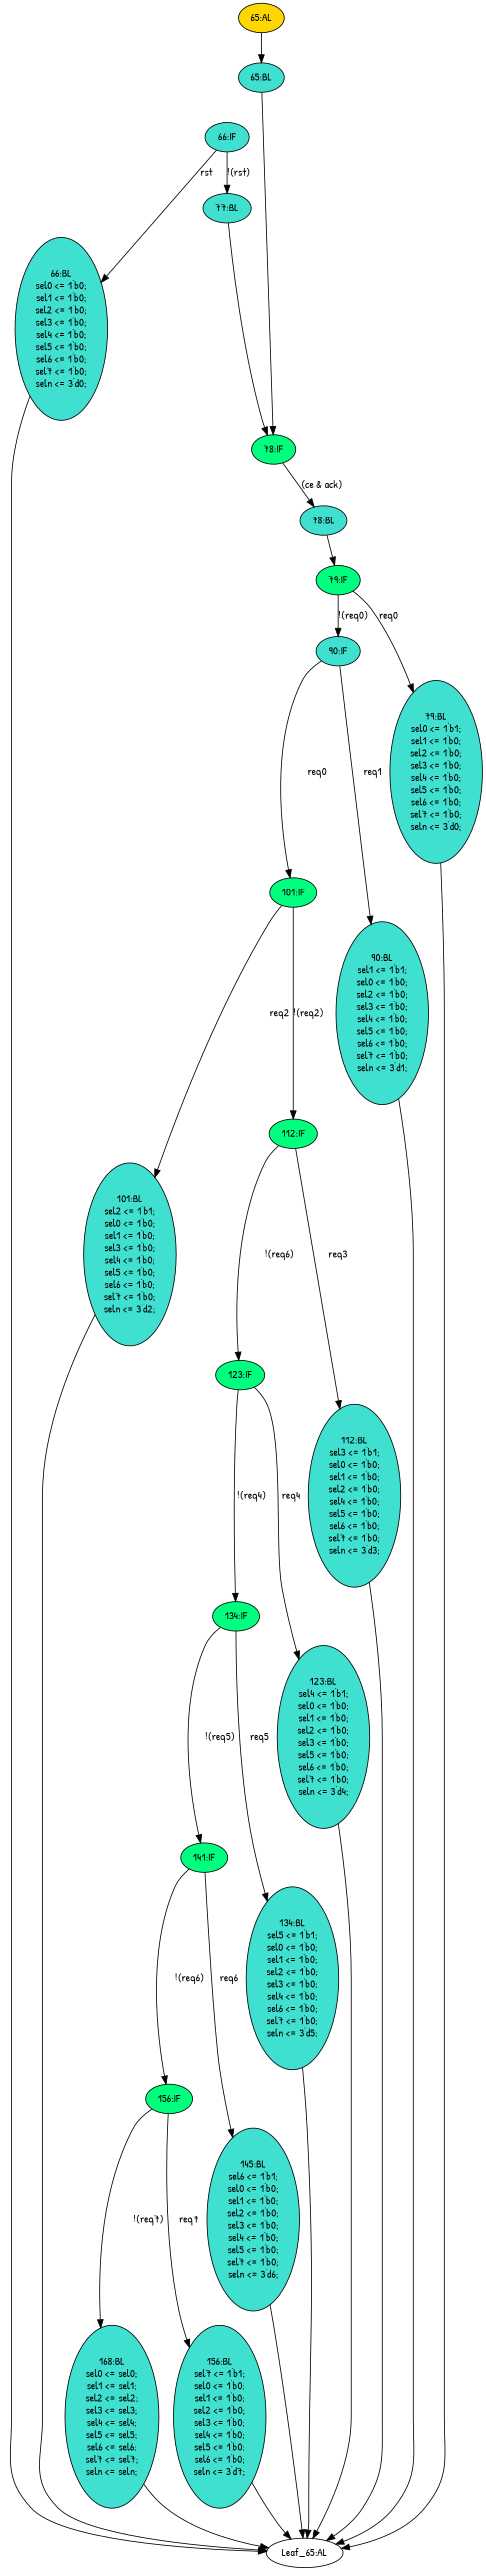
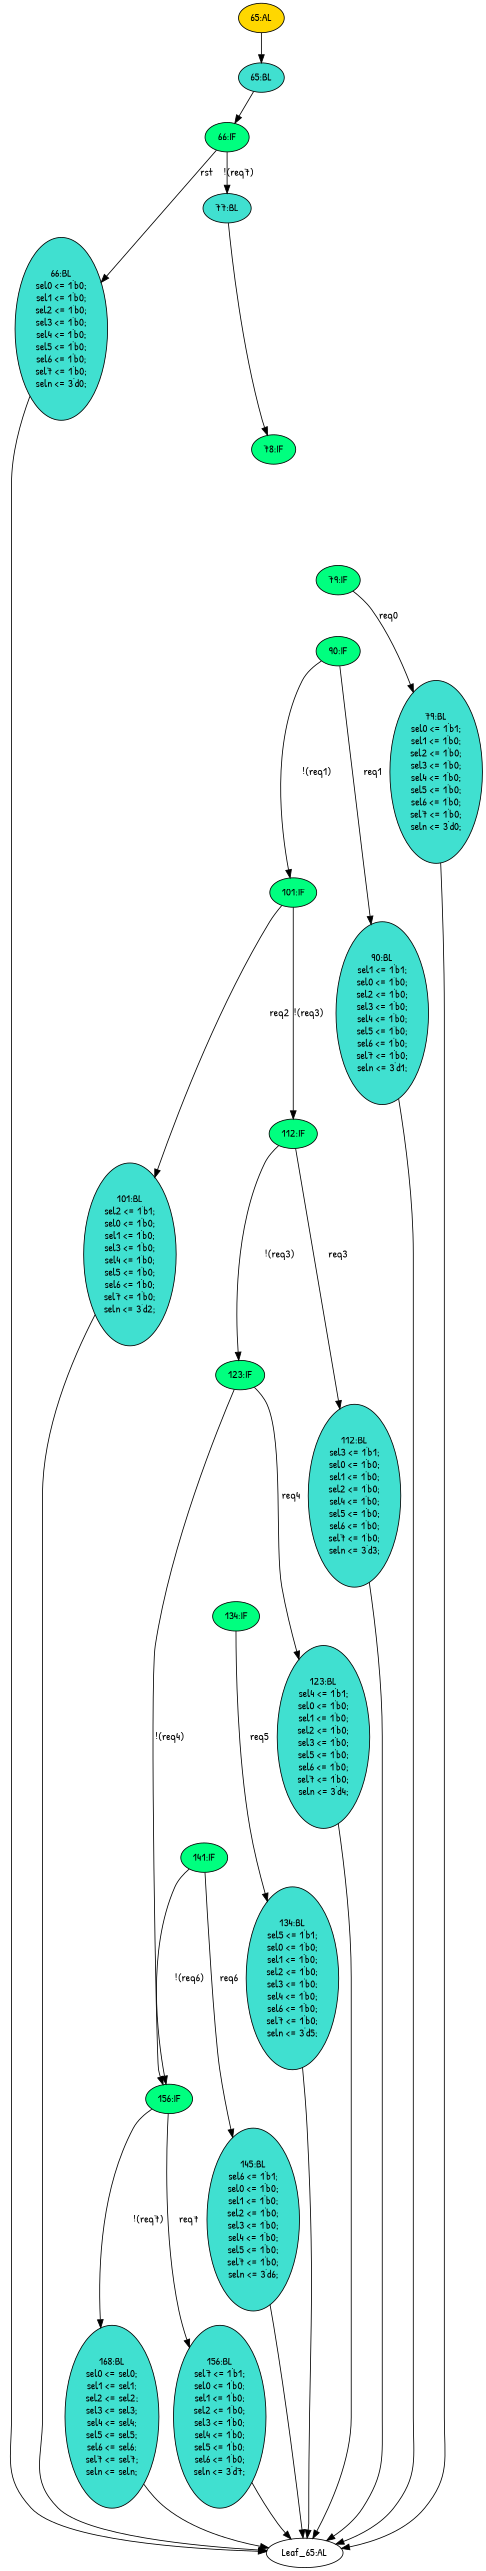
  strict digraph {
    fontname="Patrick Hand"
    node [fillcolor=turquoise fontname="Patrick Hand" statements="[]" style=filled typ=Block]
    edge [cond="[]" fontname="Patrick Hand" lineno=None]
    n1 [ast="<pyverilog.vparser.ast.Block object at 0x7fa986b0bb50>" label="79:BL\nsel0 <= 1'b1;\nsel1 <= 1'b0;\nsel2 <= 1'b0;\nsel3 <= 1'b0;\nsel4 <= 1'b0;\nsel5 <= 1'b0;\nsel6 <= 1'b0;\nsel7 <= 1'b0;\nseln <= 3'd0;" statements="[<pyverilog.vparser.ast.NonblockingSubstitution object at 0x7fa986b0bb90>, <pyverilog.vparser.ast.NonblockingSubstitution object at 0x7fa986b0bcd0>, <pyverilog.vparser.ast.NonblockingSubstitution object at 0x7fa986b0be10>, <pyverilog.vparser.ast.NonblockingSubstitution object at 0x7fa986b0bf50>, <pyverilog.vparser.ast.NonblockingSubstitution object at 0x7fa986b150d0>, <pyverilog.vparser.ast.NonblockingSubstitution object at 0x7fa986b15210>, <pyverilog.vparser.ast.NonblockingSubstitution object at 0x7fa986b15350>, <pyverilog.vparser.ast.NonblockingSubstitution object at 0x7fa986b15490>, <pyverilog.vparser.ast.NonblockingSubstitution object at 0x7fa986b155d0>]"]
    n2 [def_var="['seln', 'sel4', 'sel5', 'sel6', 'sel7', 'sel0', 'sel1', 'sel2', 'sel3']" label="Leaf_65:AL" fillcolor="" statements="" style="" typ=""]
-   n3 [ast="<pyverilog.vparser.ast.IfStatement object at 0x7fa986b021d0>" label="66:IF" typ=IfStatement]
+   n3 [ast="<pyverilog.vparser.ast.IfStatement object at 0x7fa986b021d0>" fillcolor=springgreen label="66:IF" typ=IfStatement]
    n4 [ast="<pyverilog.vparser.ast.Block object at 0x7fa986b15810>" label="66:BL\nsel0 <= 1'b0;\nsel1 <= 1'b0;\nsel2 <= 1'b0;\nsel3 <= 1'b0;\nsel4 <= 1'b0;\nsel5 <= 1'b0;\nsel6 <= 1'b0;\nsel7 <= 1'b0;\nseln <= 3'd0;" statements="[<pyverilog.vparser.ast.NonblockingSubstitution object at 0x7fa986b15850>, <pyverilog.vparser.ast.NonblockingSubstitution object at 0x7fa986b15990>, <pyverilog.vparser.ast.NonblockingSubstitution object at 0x7fa986b15ad0>, <pyverilog.vparser.ast.NonblockingSubstitution object at 0x7fa986b15c10>, <pyverilog.vparser.ast.NonblockingSubstitution object at 0x7fa986b15d50>, <pyverilog.vparser.ast.NonblockingSubstitution object at 0x7fa986b15e90>, <pyverilog.vparser.ast.NonblockingSubstitution object at 0x7fa986b15fd0>, <pyverilog.vparser.ast.NonblockingSubstitution object at 0x7fa986b20150>, <pyverilog.vparser.ast.NonblockingSubstitution object at 0x7fa986b20290>]"]
    n5 [ast="<pyverilog.vparser.ast.Block object at 0x7fa986b02210>" label="77:BL"]
    n6 [ast="<pyverilog.vparser.ast.IfStatement object at 0x7fa986b02250>" fillcolor=springgreen label="78:IF" typ=IfStatement]
-   n7 [ast="<pyverilog.vparser.ast.Block object at 0x7fa986b02290>" label="78:BL"]
    n8 [ast="<pyverilog.vparser.ast.IfStatement object at 0x7fa965066850>" fillcolor=springgreen label="112:IF" typ=IfStatement]
    n9 [ast="<pyverilog.vparser.ast.Block object at 0x7fa986af15d0>" label="112:BL\nsel3 <= 1'b1;\nsel0 <= 1'b0;\nsel1 <= 1'b0;\nsel2 <= 1'b0;\nsel4 <= 1'b0;\nsel5 <= 1'b0;\nsel6 <= 1'b0;\nsel7 <= 1'b0;\nseln <= 3'd3;" statements="[<pyverilog.vparser.ast.NonblockingSubstitution object at 0x7fa986af1610>, <pyverilog.vparser.ast.NonblockingSubstitution object at 0x7fa986af1750>, <pyverilog.vparser.ast.NonblockingSubstitution object at 0x7fa986af1890>, <pyverilog.vparser.ast.NonblockingSubstitution object at 0x7fa986af19d0>, <pyverilog.vparser.ast.NonblockingSubstitution object at 0x7fa986af1b10>, <pyverilog.vparser.ast.NonblockingSubstitution object at 0x7fa986af1c50>, <pyverilog.vparser.ast.NonblockingSubstitution object at 0x7fa986af1d90>, <pyverilog.vparser.ast.NonblockingSubstitution object at 0x7fa986af1ed0>, <pyverilog.vparser.ast.NonblockingSubstitution object at 0x7fa986b02050>]"]
    n10 [ast="<pyverilog.vparser.ast.IfStatement object at 0x7fa965066990>" fillcolor=springgreen label="123:IF" typ=IfStatement]
    n11 [ast="<pyverilog.vparser.ast.Block object at 0x7fa986ae79d0>" label="123:BL\nsel4 <= 1'b1;\nsel0 <= 1'b0;\nsel1 <= 1'b0;\nsel2 <= 1'b0;\nsel3 <= 1'b0;\nsel5 <= 1'b0;\nsel6 <= 1'b0;\nsel7 <= 1'b0;\nseln <= 3'd4;" statements="[<pyverilog.vparser.ast.NonblockingSubstitution object at 0x7fa986ae7a10>, <pyverilog.vparser.ast.NonblockingSubstitution object at 0x7fa986ae7b50>, <pyverilog.vparser.ast.NonblockingSubstitution object at 0x7fa986ae7c90>, <pyverilog.vparser.ast.NonblockingSubstitution object at 0x7fa986ae7dd0>, <pyverilog.vparser.ast.NonblockingSubstitution object at 0x7fa986ae7f10>, <pyverilog.vparser.ast.NonblockingSubstitution object at 0x7fa986af1090>, <pyverilog.vparser.ast.NonblockingSubstitution object at 0x7fa986af11d0>, <pyverilog.vparser.ast.NonblockingSubstitution object at 0x7fa986af1310>, <pyverilog.vparser.ast.NonblockingSubstitution object at 0x7fa986af1450>]"]
    n12 [ast="<pyverilog.vparser.ast.IfStatement object at 0x7fa9650669d0>" fillcolor=springgreen label="134:IF" typ=IfStatement]
    n13 [ast="<pyverilog.vparser.ast.Block object at 0x7fa96509fdd0>" label="134:BL\nsel5 <= 1'b1;\nsel0 <= 1'b0;\nsel1 <= 1'b0;\nsel2 <= 1'b0;\nsel3 <= 1'b0;\nsel4 <= 1'b0;\nsel6 <= 1'b0;\nsel7 <= 1'b0;\nseln <= 3'd5;" statements="[<pyverilog.vparser.ast.NonblockingSubstitution object at 0x7fa96509fe10>, <pyverilog.vparser.ast.NonblockingSubstitution object at 0x7fa96509ff50>, <pyverilog.vparser.ast.NonblockingSubstitution object at 0x7fa986ae70d0>, <pyverilog.vparser.ast.NonblockingSubstitution object at 0x7fa986ae7210>, <pyverilog.vparser.ast.NonblockingSubstitution object at 0x7fa986ae7350>, <pyverilog.vparser.ast.NonblockingSubstitution object at 0x7fa986ae7490>, <pyverilog.vparser.ast.NonblockingSubstitution object at 0x7fa986ae75d0>, <pyverilog.vparser.ast.NonblockingSubstitution object at 0x7fa986ae7710>, <pyverilog.vparser.ast.NonblockingSubstitution object at 0x7fa986ae7850>]"]
    n14 [ast="<pyverilog.vparser.ast.IfStatement object at 0x7fa965066a10>" fillcolor=springgreen label="141:IF" typ=IfStatement]
-   n15 [ast="<pyverilog.vparser.ast.IfStatement object at 0x7fa986b02310>" label="90:IF" typ=IfStatement]
+   n15 [ast="<pyverilog.vparser.ast.IfStatement object at 0x7fa986b02310>" fillcolor=springgreen label="90:IF" typ=IfStatement]
    n16 [ast="<pyverilog.vparser.ast.IfStatement object at 0x7fa986b02350>" fillcolor=springgreen label="101:IF" typ=IfStatement]
    n17 [ast="<pyverilog.vparser.ast.Block object at 0x7fa986b02f50>" label="90:BL\nsel1 <= 1'b1;\nsel0 <= 1'b0;\nsel2 <= 1'b0;\nsel3 <= 1'b0;\nsel4 <= 1'b0;\nsel5 <= 1'b0;\nsel6 <= 1'b0;\nsel7 <= 1'b0;\nseln <= 3'd1;" statements="[<pyverilog.vparser.ast.NonblockingSubstitution object at 0x7fa986b02f90>, <pyverilog.vparser.ast.NonblockingSubstitution object at 0x7fa986b0b110>, <pyverilog.vparser.ast.NonblockingSubstitution object at 0x7fa986b0b250>, <pyverilog.vparser.ast.NonblockingSubstitution object at 0x7fa986b0b390>, <pyverilog.vparser.ast.NonblockingSubstitution object at 0x7fa986b0b4d0>, <pyverilog.vparser.ast.NonblockingSubstitution object at 0x7fa986b0b610>, <pyverilog.vparser.ast.NonblockingSubstitution object at 0x7fa986b0b750>, <pyverilog.vparser.ast.NonblockingSubstitution object at 0x7fa986b0b890>, <pyverilog.vparser.ast.NonblockingSubstitution object at 0x7fa986b0b9d0>]"]
    n18 [ast="<pyverilog.vparser.ast.Block object at 0x7fa986b02390>" label="101:BL\nsel2 <= 1'b1;\nsel0 <= 1'b0;\nsel1 <= 1'b0;\nsel3 <= 1'b0;\nsel4 <= 1'b0;\nsel5 <= 1'b0;\nsel6 <= 1'b0;\nsel7 <= 1'b0;\nseln <= 3'd2;" statements="[<pyverilog.vparser.ast.NonblockingSubstitution object at 0x7fa986b023d0>, <pyverilog.vparser.ast.NonblockingSubstitution object at 0x7fa986b02510>, <pyverilog.vparser.ast.NonblockingSubstitution object at 0x7fa986b02650>, <pyverilog.vparser.ast.NonblockingSubstitution object at 0x7fa986b02790>, <pyverilog.vparser.ast.NonblockingSubstitution object at 0x7fa986b028d0>, <pyverilog.vparser.ast.NonblockingSubstitution object at 0x7fa986b02a10>, <pyverilog.vparser.ast.NonblockingSubstitution object at 0x7fa986b02b50>, <pyverilog.vparser.ast.NonblockingSubstitution object at 0x7fa986b02c90>, <pyverilog.vparser.ast.NonblockingSubstitution object at 0x7fa986b02dd0>]"]
    n19 [ast="<pyverilog.vparser.ast.IfStatement object at 0x7fa986b022d0>" fillcolor=springgreen label="79:IF" typ=IfStatement]
    n20 [ast="<pyverilog.vparser.ast.Block object at 0x7fa986b20410>" label="65:BL"]
    n21 [ast="<pyverilog.vparser.ast.IfStatement object at 0x7fa965066a50>" fillcolor=springgreen label="156:IF" typ=IfStatement]
    n22 [ast="<pyverilog.vparser.ast.Block object at 0x7fa965083690>" label="156:BL\nsel7 <= 1'b1;\nsel0 <= 1'b0;\nsel1 <= 1'b0;\nsel2 <= 1'b0;\nsel3 <= 1'b0;\nsel4 <= 1'b0;\nsel5 <= 1'b0;\nsel6 <= 1'b0;\nseln <= 3'd7;" statements="[<pyverilog.vparser.ast.NonblockingSubstitution object at 0x7fa9650836d0>, <pyverilog.vparser.ast.NonblockingSubstitution object at 0x7fa965083810>, <pyverilog.vparser.ast.NonblockingSubstitution object at 0x7fa965083950>, <pyverilog.vparser.ast.NonblockingSubstitution object at 0x7fa965083a90>, <pyverilog.vparser.ast.NonblockingSubstitution object at 0x7fa965083bd0>, <pyverilog.vparser.ast.NonblockingSubstitution object at 0x7fa965083d10>, <pyverilog.vparser.ast.NonblockingSubstitution object at 0x7fa965083e50>, <pyverilog.vparser.ast.NonblockingSubstitution object at 0x7fa965083f90>, <pyverilog.vparser.ast.NonblockingSubstitution object at 0x7fa96509f110>]"]
    n23 [ast="<pyverilog.vparser.ast.Block object at 0x7fa965066a90>" label="168:BL\nsel0 <= sel0;\nsel1 <= sel1;\nsel2 <= sel2;\nsel3 <= sel3;\nsel4 <= sel4;\nsel5 <= sel5;\nsel6 <= sel6;\nsel7 <= sel7;\nseln <= seln;" statements="[<pyverilog.vparser.ast.NonblockingSubstitution object at 0x7fa965066ad0>, <pyverilog.vparser.ast.NonblockingSubstitution object at 0x7fa965066c50>, <pyverilog.vparser.ast.NonblockingSubstitution object at 0x7fa965066d90>, <pyverilog.vparser.ast.NonblockingSubstitution object at 0x7fa965066ed0>, <pyverilog.vparser.ast.NonblockingSubstitution object at 0x7fa965083050>, <pyverilog.vparser.ast.NonblockingSubstitution object at 0x7fa965083190>, <pyverilog.vparser.ast.NonblockingSubstitution object at 0x7fa9650832d0>, <pyverilog.vparser.ast.NonblockingSubstitution object at 0x7fa965083410>, <pyverilog.vparser.ast.NonblockingSubstitution object at 0x7fa965083550>]"]
    n24 [ast="<pyverilog.vparser.ast.Block object at 0x7fa9650a0ed0>" label="145:BL\nsel6 <= 1'b1;\nsel0 <= 1'b0;\nsel1 <= 1'b0;\nsel2 <= 1'b0;\nsel3 <= 1'b0;\nsel4 <= 1'b0;\nsel5 <= 1'b0;\nsel7 <= 1'b0;\nseln <= 3'd6;" statements="[<pyverilog.vparser.ast.NonblockingSubstitution object at 0x7fa9650a0e90>, <pyverilog.vparser.ast.NonblockingSubstitution object at 0x7fa96509f390>, <pyverilog.vparser.ast.NonblockingSubstitution object at 0x7fa96509f4d0>, <pyverilog.vparser.ast.NonblockingSubstitution object at 0x7fa96509f610>, <pyverilog.vparser.ast.NonblockingSubstitution object at 0x7fa96509f750>, <pyverilog.vparser.ast.NonblockingSubstitution object at 0x7fa96509f890>, <pyverilog.vparser.ast.NonblockingSubstitution object at 0x7fa96509f9d0>, <pyverilog.vparser.ast.NonblockingSubstitution object at 0x7fa96509fb10>, <pyverilog.vparser.ast.NonblockingSubstitution object at 0x7fa96509fc50>]"]
    n25 [ast="<pyverilog.vparser.ast.Always object at 0x7fa986b20490>" clk_sens=True fillcolor=gold label="65:AL" sens="['clk']" typ=Always use_var="['seln', 'sel4', 'ack', 'req5', 'req6', 'req7', 'req0', 'req1', 'req2', 'req3', 'req4', 'ce', 'rst', 'sel5', 'sel6', 'sel7', 'sel0', 'sel1', 'sel2', 'sel3']"]
    n1 -> n2
    n3 -> n4 [cond="['rst']" label=rst lineno=66]
-   n3 -> n5 [cond="['rst']" label="!(rst)" lineno=66]
+   n3 -> n5 [cond="['rst']" label="!(req7)" lineno=66]
    n4 -> n2
    n5 -> n6
-   n6 -> n7 [cond="['ce', 'ack']" label="(ce & ack)" lineno=78]
-   n7 -> n19
    n8 -> n9 [cond="['req3']" label=req3 lineno=112]
-   n8 -> n10 [cond="['req3']" label="!(req6)" lineno=112]
+   n8 -> n10 [cond="['req3']" label="!(req3)" lineno=112]
    n9 -> n2
    n10 -> n11 [cond="['req4']" label=req4 lineno=123]
-   n10 -> n12 [cond="['req4']" label="!(req4)" lineno=123]
+   n10 -> n21 [cond="['req4']" label="!(req4)" lineno=123]
    n11 -> n2
    n12 -> n13 [cond="['req5']" label=req5 lineno=134]
-   n12 -> n14 [cond="['req5']" label="!(req5)" lineno=134]
    n13 -> n2
    n14 -> n21 [cond="['req6']" label="!(req6)" lineno=145]
    n14 -> n24 [cond="['req6']" label=req6 lineno=145]
-   n15 -> n16 [cond="['req1']" label=req0 lineno=90]
+   n15 -> n16 [cond="['req1']" label="!(req1)" lineno=90]
    n15 -> n17 [cond="['req1']" label=req1 lineno=90]
-   n16 -> n8 [cond="['req2']" label="!(req2)" lineno=101]
+   n16 -> n8 [cond="['req2']" label="!(req3)" lineno=101]
    n16 -> n18 [cond="['req2']" label=req2 lineno=101]
    n17 -> n2
    n18 -> n2
    n19 -> n1 [cond="['req0']" label=req0 lineno=79]
-   n19 -> n15 [cond="['req0']" label="!(req0)" lineno=79]
-   n20 -> n6
+   n20 -> n3
    n21 -> n22 [cond="['req7']" label=req7 lineno=156]
    n21 -> n23 [cond="['req7']" label="!(req7)" lineno=156]
    n22 -> n2
    n23 -> n2
    n24 -> n2
    n25 -> n20
  }
